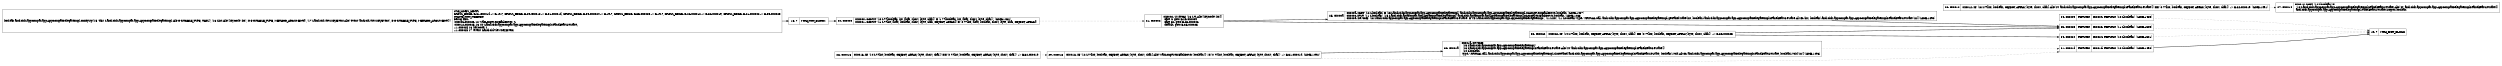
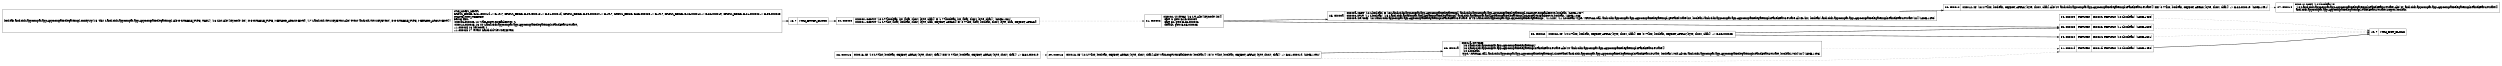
  digraph {
    rankdir=LR
    node [shape=record]
    edge [style=bold]
-   n1 [label="{18\:\ ?|MTH_NOT_BLOCK\l}"]
+   n1 [label="{18\:\ ?|MTH_ENTER_BLOCK\l}"]
    n2 [label="{20\:\ 0x0000|0x0000: CONST  (r0 I:??[boolean, int, float, short, byte, char]) = (1 ??[boolean, int, float, short, byte, char])  (LINE:1482)\l0x0001: CONST  (r1 I:??[int, float, boolean, short, byte, char, OBJECT, ARRAY]) = (0 ??[int, float, boolean, short, byte, char, OBJECT, ARRAY]) \l}"]
    n3 [label="{21\:\ 0x0002|0x0002: SWITCH  (r6 I:?? A[D('keyCode' int)])\l case 4: goto B:25:0x000a\l case 82: goto B:23:0x0006\l default: goto B:35:0x0025 \l}"]
    n4 [label="{25\:\ 0x000a|0x000a: IGET  (r2 I:boolean) = (r5 I:androidx.appcompat.app.AppCompatDelegateImpl) androidx.appcompat.app.AppCompatDelegateImpl.mLongPressBackDown boolean  (LINE:1487)\l0x000c: IPUT  (r1 I:boolean), (r5 I:androidx.appcompat.app.AppCompatDelegateImpl) androidx.appcompat.app.AppCompatDelegateImpl.mLongPressBackDown boolean  (LINE:1488)\l0x000e: INVOKE  (r3 I:androidx.appcompat.app.AppCompatDelegateImpl$PanelFeatureState) = (r5 I:androidx.appcompat.app.AppCompatDelegateImpl), (r1 I:int), (r1 I:boolean) type: VIRTUAL call: androidx.appcompat.app.AppCompatDelegateImpl.getPanelState(int, boolean):androidx.appcompat.app.AppCompatDelegateImpl$PanelFeatureState A[MD:(int, boolean):androidx.appcompat.app.AppCompatDelegateImpl$PanelFeatureState (m)] (LINE:1490)\l}"]
    n5 [label="{35\:\ 0x0025|RETURN\l|0x0025: RETURN  (r1 I:boolean)  (LINE:1505)\l}"]
    n6 [label="{26\:\ 0x0012|0x0012: IF  (r3 I:??[int, boolean, OBJECT, ARRAY, byte, short, char] A[D('st' androidx.appcompat.app.AppCompatDelegateImpl$PanelFeatureState)]) == (0 ??[int, boolean, OBJECT, ARRAY, byte, short, char])  \-\> B:32:0x001e  (LINE:1491)\l}"]
    n7 [label="{19\:\ ?|MTH_EXIT_BLOCK\l}"]
    n8 [label="{24\:\ 0x0009|RETURN\l|0x0009: RETURN  (r0 I:boolean)  (LINE:1485)\l}"]
    n9 [label="{27\:\ 0x0014|0x0014: IGET  (r4 I:boolean) = \l  (r3 I:androidx.appcompat.app.AppCompatDelegateImpl$PanelFeatureState A[D('st' androidx.appcompat.app.AppCompatDelegateImpl$PanelFeatureState)])\l androidx.appcompat.app.AppCompatDelegateImpl.PanelFeatureState.isOpen boolean \l}"]
    n10 [label="{28\:\ 0x0016|0x0016: IF  (r4 I:??[int, boolean, OBJECT, ARRAY, byte, short, char]) == (0 ??[int, boolean, OBJECT, ARRAY, byte, short, char])  \-\> B:32:0x001e \l}"]
    n11 [label="{29\:\ 0x0018|0x0018: IF  (r2 I:??[int, boolean, OBJECT, ARRAY, byte, short, char] A[D('wasLongPressBackDown' boolean)]) != (0 ??[int, boolean, OBJECT, ARRAY, byte, short, char])  \-\> B:31:0x001d  (LINE:1492)\l}"]
    n12 [label="{30\:\ 0x001a|0x001a: INVOKE  \l  (r5 I:androidx.appcompat.app.AppCompatDelegateImpl)\l  (r3 I:androidx.appcompat.app.AppCompatDelegateImpl$PanelFeatureState A[D('st' androidx.appcompat.app.AppCompatDelegateImpl$PanelFeatureState)])\l  (r0 I:boolean)\l type: VIRTUAL call: androidx.appcompat.app.AppCompatDelegateImpl.closePanel(androidx.appcompat.app.AppCompatDelegateImpl$PanelFeatureState, boolean):void A[MD:(androidx.appcompat.app.AppCompatDelegateImpl$PanelFeatureState, boolean):void (m)] (LINE:1496)\l}"]
    n13 [label="{31\:\ 0x001d|RETURN\l|0x001d: RETURN  (r0 I:boolean)  (LINE:1498)\l}"]
    n14 [label="{33\:\ 0x0022|0x0022: IF  (r4 I:??[int, boolean, OBJECT, ARRAY, byte, short, char]) == (0 ??[int, boolean, OBJECT, ARRAY, byte, short, char])  \-\> B:35:0x0025 \l}"]
    n15 [label="{34\:\ 0x0024|RETURN\l|0x0024: RETURN  (r0 I:boolean)  (LINE:1501)\l}"]
    n16 [label="{boolean androidx.appcompat.app.AppCompatDelegateImpl.onKeyUp((r5 'this' I:androidx.appcompat.app.AppCompatDelegateImpl A[IMMUTABLE_TYPE, THIS]), (r6 I:int A[D('keyCode' int), IMMUTABLE_TYPE, METHOD_ARGUMENT]), (r7 I:android.view.KeyEvent A[D('event' android.view.KeyEvent), IMMUTABLE_TYPE, METHOD_ARGUMENT]))  | USE_LINES_HINTS\lCROSS_EDGE: B:31:0x001d \-\> B:19:?, CROSS_EDGE: B:29:0x0018 \-\> B:31:0x001d, CROSS_EDGE: B:34:0x0024 \-\> B:19:?, CROSS_EDGE: B:35:0x0025 \-\> B:19:?, CROSS_EDGE: B:26:0x0012 \-\> B:32:0x001e, CROSS_EDGE: B:21:0x0002 \-\> B:35:0x0025\lINLINE_NOT_NEEDED\lDebug Info:\l  0x000c\-0x0025: r2 'wasLongPressBackDown' Z\l  0x0012\-0x0025: r3 'st' Landroidx\/appcompat\/app\/AppCompatDelegateImpl$PanelFeatureState;\l  \-1 \-0x002f: r6 'keyCode' I\l  \-1 \-0x002f: r7 'event' Landroid\/view\/KeyEvent;\l}"]
    n1 -> n2
    n2 -> n3 [style=dotted]
    n3 -> n4
    n3 -> n5
-   n4 -> n5
+   n4 -> n6
    n5 -> n7 [style=dotted]
    n6 -> n9 [style=dotted]
    n8 -> n7 [style=dotted]
    n10 -> n11 [style=dotted]
    n11 -> n12
    n11 -> n13 [style=dotted]
    n12 -> n13 [style=dotted]
    n13 -> n7
    n14 -> n5
    n14 -> n15
    n15 -> n7 [style=dotted]
    n16 -> n1
  }
